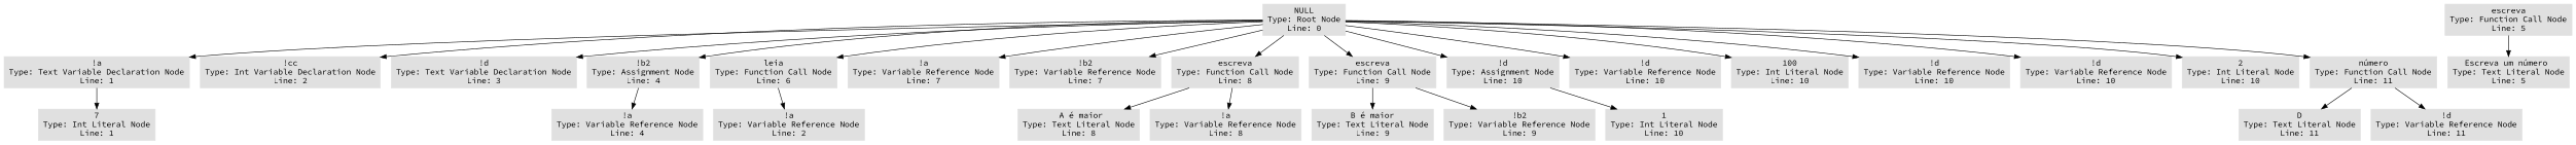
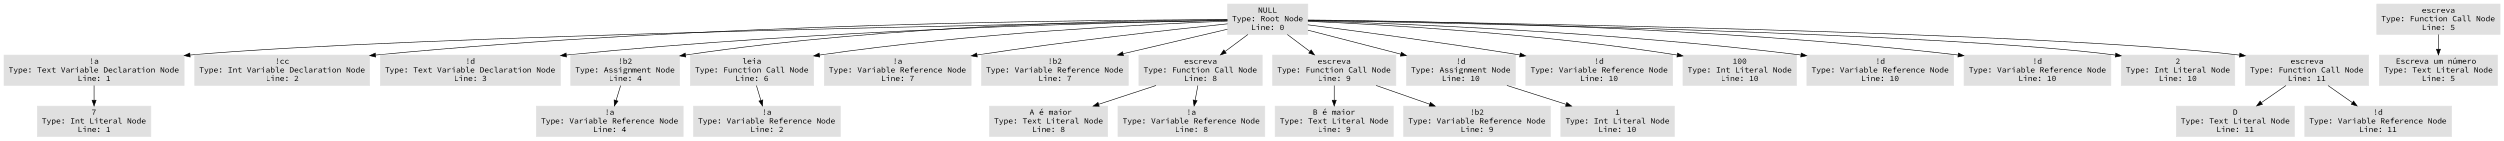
  digraph {
    fontname="Source Code Pro"
    node [color="#E0E0E0" fontname="Source Code Pro" shape=box style=filled]
    edge [fontname="Source Code Pro"]
    n1 [label="NULL\nType: Root Node\nLine: 0"]
    n2 [label="!a\nType: Text Variable Declaration Node\nLine: 1"]
    n3 [label="!cc\nType: Int Variable Declaration Node\nLine: 2"]
    n4 [label="!d\nType: Text Variable Declaration Node\nLine: 3"]
    n5 [label="!b2\nType: Assignment Node\nLine: 4"]
    n6 [label="leia\nType: Function Call Node\nLine: 6"]
    n7 [label="!a\nType: Variable Reference Node\nLine: 7"]
    n8 [label="!b2\nType: Variable Reference Node\nLine: 7"]
    n9 [label="escreva\nType: Function Call Node\nLine: 8"]
    n10 [label="escreva\nType: Function Call Node\nLine: 9"]
    n11 [label="!d\nType: Assignment Node\nLine: 10"]
    n12 [label="!d\nType: Variable Reference Node\nLine: 10"]
    n13 [label="100\nType: Int Literal Node\nLine: 10"]
    n14 [label="!d\nType: Variable Reference Node\nLine: 10"]
    n15 [label="!d\nType: Variable Reference Node\nLine: 10"]
    n16 [label="2\nType: Int Literal Node\nLine: 10"]
-   n17 [label="número\nType: Function Call Node\nLine: 11"]
+   n17 [label="escreva\nType: Function Call Node\nLine: 11"]
    n18 [label="7\nType: Int Literal Node\nLine: 1"]
    n19 [label="!a\nType: Variable Reference Node\nLine: 4"]
    n20 [label="escreva\nType: Function Call Node\nLine: 5"]
    n21 [label="Escreva um número \nType: Text Literal Node\nLine: 5"]
    n22 [label="!a\nType: Variable Reference Node\nLine: 2"]
    n23 [label=" A é maior\nType: Text Literal Node\nLine: 8"]
    n24 [label="!a\nType: Variable Reference Node\nLine: 8"]
    n25 [label="B é maior\nType: Text Literal Node\nLine: 9"]
    n26 [label="!b2\nType: Variable Reference Node\nLine: 9"]
    n27 [label="1\nType: Int Literal Node\nLine: 10"]
    n28 [label="D\nType: Text Literal Node\nLine: 11"]
    n29 [label="!d\nType: Variable Reference Node\nLine: 11"]
    n1 -> n2
    n1 -> n3
    n1 -> n4
    n1 -> n5
    n1 -> n6
    n1 -> n7
    n1 -> n8
    n1 -> n9
    n1 -> n10
    n1 -> n11
    n1 -> n12
    n1 -> n13
    n1 -> n14
    n1 -> n15
    n1 -> n16
    n1 -> n17
    n2 -> n18
    n5 -> n19
    n6 -> n22
    n9 -> n23
    n9 -> n24
    n10 -> n25
    n10 -> n26
    n11 -> n27
    n17 -> n28
    n17 -> n29
    n20 -> n21
  }
